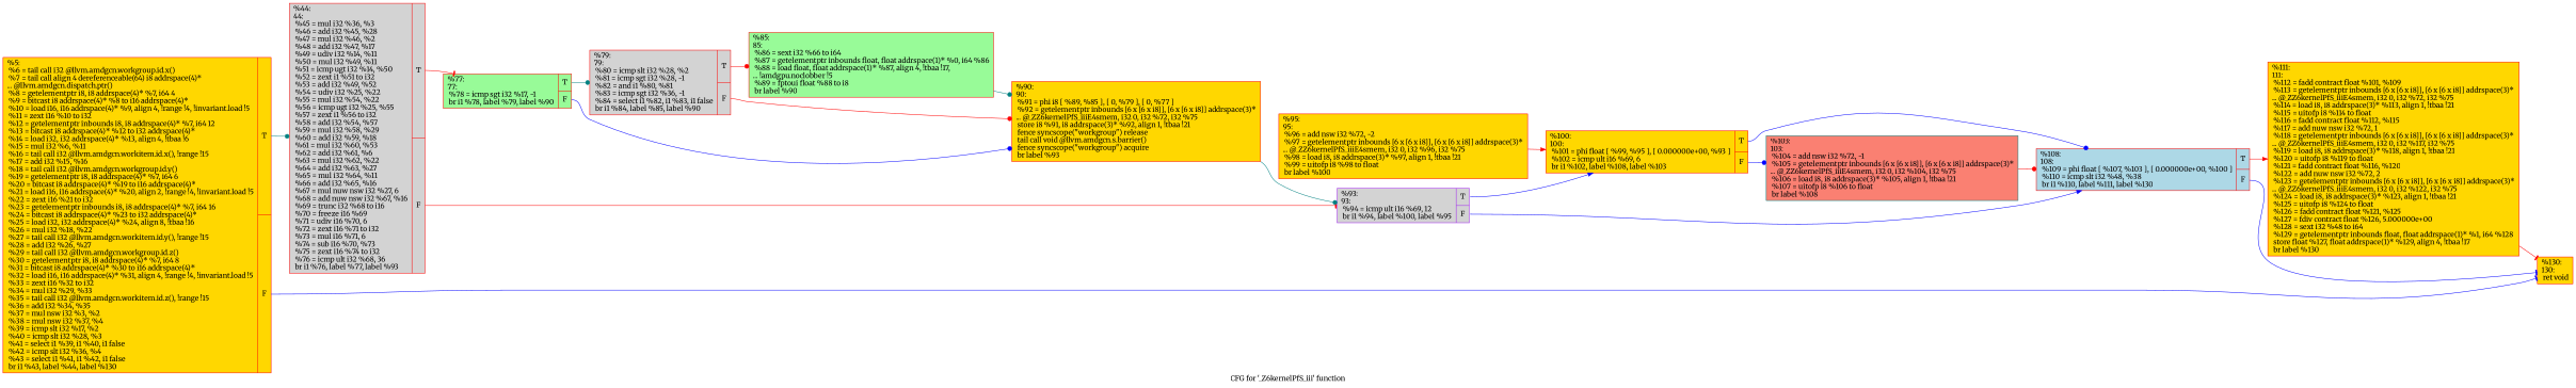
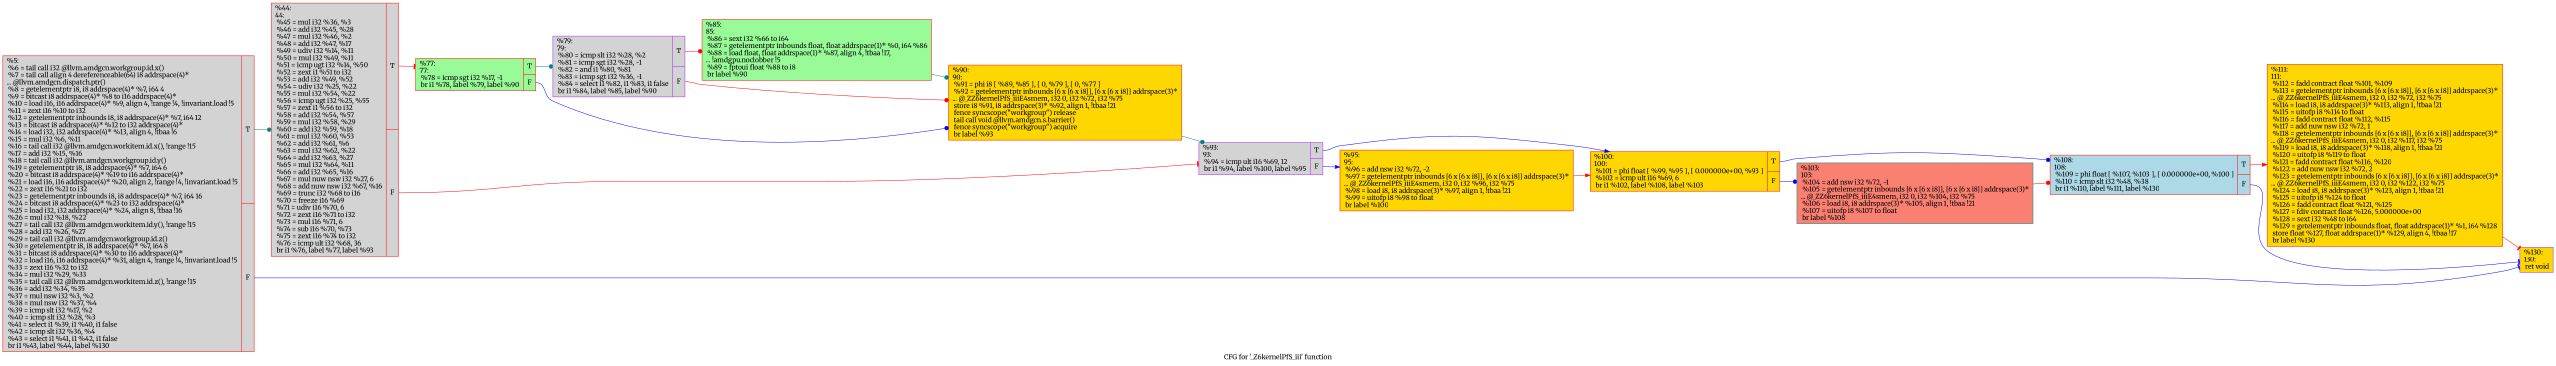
  digraph {
    fontname=Merriweather
    label="CFG for '_Z6kernelPfS_iii' function"
    rankdir=LR
    node [color=red fillcolor=gold fontname=Merriweather shape=record style=filled]
    edge [arrowhead=dot color=red fontname=Merriweather tailport=s0]
-   n1 [label="{%5:\l  %6 = tail call i32 @llvm.amdgcn.workgroup.id.x()\l  %7 = tail call align 4 dereferenceable(64) i8 addrspace(4)*\l... @llvm.amdgcn.dispatch.ptr()\l  %8 = getelementptr i8, i8 addrspace(4)* %7, i64 4\l  %9 = bitcast i8 addrspace(4)* %8 to i16 addrspace(4)*\l  %10 = load i16, i16 addrspace(4)* %9, align 4, !range !4, !invariant.load !5\l  %11 = zext i16 %10 to i32\l  %12 = getelementptr inbounds i8, i8 addrspace(4)* %7, i64 12\l  %13 = bitcast i8 addrspace(4)* %12 to i32 addrspace(4)*\l  %14 = load i32, i32 addrspace(4)* %13, align 4, !tbaa !6\l  %15 = mul i32 %6, %11\l  %16 = tail call i32 @llvm.amdgcn.workitem.id.x(), !range !15\l  %17 = add i32 %15, %16\l  %18 = tail call i32 @llvm.amdgcn.workgroup.id.y()\l  %19 = getelementptr i8, i8 addrspace(4)* %7, i64 6\l  %20 = bitcast i8 addrspace(4)* %19 to i16 addrspace(4)*\l  %21 = load i16, i16 addrspace(4)* %20, align 2, !range !4, !invariant.load !5\l  %22 = zext i16 %21 to i32\l  %23 = getelementptr inbounds i8, i8 addrspace(4)* %7, i64 16\l  %24 = bitcast i8 addrspace(4)* %23 to i32 addrspace(4)*\l  %25 = load i32, i32 addrspace(4)* %24, align 8, !tbaa !16\l  %26 = mul i32 %18, %22\l  %27 = tail call i32 @llvm.amdgcn.workitem.id.y(), !range !15\l  %28 = add i32 %26, %27\l  %29 = tail call i32 @llvm.amdgcn.workgroup.id.z()\l  %30 = getelementptr i8, i8 addrspace(4)* %7, i64 8\l  %31 = bitcast i8 addrspace(4)* %30 to i16 addrspace(4)*\l  %32 = load i16, i16 addrspace(4)* %31, align 4, !range !4, !invariant.load !5\l  %33 = zext i16 %32 to i32\l  %34 = mul i32 %29, %33\l  %35 = tail call i32 @llvm.amdgcn.workitem.id.z(), !range !15\l  %36 = add i32 %34, %35\l  %37 = mul nsw i32 %3, %2\l  %38 = mul nsw i32 %37, %4\l  %39 = icmp slt i32 %17, %2\l  %40 = icmp slt i32 %28, %3\l  %41 = select i1 %39, i1 %40, i1 false\l  %42 = icmp slt i32 %36, %4\l  %43 = select i1 %41, i1 %42, i1 false\l  br i1 %43, label %44, label %130\l|{<s0>T|<s1>F}}"]
+   n1 [fillcolor=lightgrey label="{%5:\l  %6 = tail call i32 @llvm.amdgcn.workgroup.id.x()\l  %7 = tail call align 4 dereferenceable(64) i8 addrspace(4)*\l... @llvm.amdgcn.dispatch.ptr()\l  %8 = getelementptr i8, i8 addrspace(4)* %7, i64 4\l  %9 = bitcast i8 addrspace(4)* %8 to i16 addrspace(4)*\l  %10 = load i16, i16 addrspace(4)* %9, align 4, !range !4, !invariant.load !5\l  %11 = zext i16 %10 to i32\l  %12 = getelementptr inbounds i8, i8 addrspace(4)* %7, i64 12\l  %13 = bitcast i8 addrspace(4)* %12 to i32 addrspace(4)*\l  %14 = load i32, i32 addrspace(4)* %13, align 4, !tbaa !6\l  %15 = mul i32 %6, %11\l  %16 = tail call i32 @llvm.amdgcn.workitem.id.x(), !range !15\l  %17 = add i32 %15, %16\l  %18 = tail call i32 @llvm.amdgcn.workgroup.id.y()\l  %19 = getelementptr i8, i8 addrspace(4)* %7, i64 6\l  %20 = bitcast i8 addrspace(4)* %19 to i16 addrspace(4)*\l  %21 = load i16, i16 addrspace(4)* %20, align 2, !range !4, !invariant.load !5\l  %22 = zext i16 %21 to i32\l  %23 = getelementptr inbounds i8, i8 addrspace(4)* %7, i64 16\l  %24 = bitcast i8 addrspace(4)* %23 to i32 addrspace(4)*\l  %25 = load i32, i32 addrspace(4)* %24, align 8, !tbaa !16\l  %26 = mul i32 %18, %22\l  %27 = tail call i32 @llvm.amdgcn.workitem.id.y(), !range !15\l  %28 = add i32 %26, %27\l  %29 = tail call i32 @llvm.amdgcn.workgroup.id.z()\l  %30 = getelementptr i8, i8 addrspace(4)* %7, i64 8\l  %31 = bitcast i8 addrspace(4)* %30 to i16 addrspace(4)*\l  %32 = load i16, i16 addrspace(4)* %31, align 4, !range !4, !invariant.load !5\l  %33 = zext i16 %32 to i32\l  %34 = mul i32 %29, %33\l  %35 = tail call i32 @llvm.amdgcn.workitem.id.z(), !range !15\l  %36 = add i32 %34, %35\l  %37 = mul nsw i32 %3, %2\l  %38 = mul nsw i32 %37, %4\l  %39 = icmp slt i32 %17, %2\l  %40 = icmp slt i32 %28, %3\l  %41 = select i1 %39, i1 %40, i1 false\l  %42 = icmp slt i32 %36, %4\l  %43 = select i1 %41, i1 %42, i1 false\l  br i1 %43, label %44, label %130\l|{<s0>T|<s1>F}}"]
    n2 [fillcolor=lightgrey label="{%44:\l44:                                               \l  %45 = mul i32 %36, %3\l  %46 = add i32 %45, %28\l  %47 = mul i32 %46, %2\l  %48 = add i32 %47, %17\l  %49 = udiv i32 %14, %11\l  %50 = mul i32 %49, %11\l  %51 = icmp ugt i32 %14, %50\l  %52 = zext i1 %51 to i32\l  %53 = add i32 %49, %52\l  %54 = udiv i32 %25, %22\l  %55 = mul i32 %54, %22\l  %56 = icmp ugt i32 %25, %55\l  %57 = zext i1 %56 to i32\l  %58 = add i32 %54, %57\l  %59 = mul i32 %58, %29\l  %60 = add i32 %59, %18\l  %61 = mul i32 %60, %53\l  %62 = add i32 %61, %6\l  %63 = mul i32 %62, %22\l  %64 = add i32 %63, %27\l  %65 = mul i32 %64, %11\l  %66 = add i32 %65, %16\l  %67 = mul nuw nsw i32 %27, 6\l  %68 = add nuw nsw i32 %67, %16\l  %69 = trunc i32 %68 to i16\l  %70 = freeze i16 %69\l  %71 = udiv i16 %70, 6\l  %72 = zext i16 %71 to i32\l  %73 = mul i16 %71, 6\l  %74 = sub i16 %70, %73\l  %75 = zext i16 %74 to i32\l  %76 = icmp ult i32 %68, 36\l  br i1 %76, label %77, label %93\l|{<s0>T|<s1>F}}"]
-   n3 [label="{%130:\l130:                                              \l  ret void\l}"]
+   n3 [color=purple label="{%130:\l130:                                              \l  ret void\l}"]
    n4 [fillcolor=palegreen label="{%77:\l77:                                               \l  %78 = icmp sgt i32 %17, -1\l  br i1 %78, label %79, label %90\l|{<s0>T|<s1>F}}"]
    n5 [color=purple fillcolor=lightgrey label="{%93:\l93:                                               \l  %94 = icmp ult i16 %69, 12\l  br i1 %94, label %100, label %95\l|{<s0>T|<s1>F}}"]
-   n6 [fillcolor=lightgrey label="{%79:\l79:                                               \l  %80 = icmp slt i32 %28, %2\l  %81 = icmp sgt i32 %28, -1\l  %82 = and i1 %80, %81\l  %83 = icmp sgt i32 %36, -1\l  %84 = select i1 %82, i1 %83, i1 false\l  br i1 %84, label %85, label %90\l|{<s0>T|<s1>F}}"]
+   n6 [color=purple fillcolor=lightgrey label="{%79:\l79:                                               \l  %80 = icmp slt i32 %28, %2\l  %81 = icmp sgt i32 %28, -1\l  %82 = and i1 %80, %81\l  %83 = icmp sgt i32 %36, -1\l  %84 = select i1 %82, i1 %83, i1 false\l  br i1 %84, label %85, label %90\l|{<s0>T|<s1>F}}"]
    n7 [label="{%90:\l90:                                               \l  %91 = phi i8 [ %89, %85 ], [ 0, %79 ], [ 0, %77 ]\l  %92 = getelementptr inbounds [6 x [6 x i8]], [6 x [6 x i8]] addrspace(3)*\l... @_ZZ6kernelPfS_iiiE4smem, i32 0, i32 %72, i32 %75\l  store i8 %91, i8 addrspace(3)* %92, align 1, !tbaa !21\l  fence syncscope(\"workgroup\") release\l  tail call void @llvm.amdgcn.s.barrier()\l  fence syncscope(\"workgroup\") acquire\l  br label %93\l}"]
    n8 [label="{%100:\l100:                                              \l  %101 = phi float [ %99, %95 ], [ 0.000000e+00, %93 ]\l  %102 = icmp ult i16 %69, 6\l  br i1 %102, label %108, label %103\l|{<s0>T|<s1>F}}"]
    n9 [label="{%95:\l95:                                               \l  %96 = add nsw i32 %72, -2\l  %97 = getelementptr inbounds [6 x [6 x i8]], [6 x [6 x i8]] addrspace(3)*\l... @_ZZ6kernelPfS_iiiE4smem, i32 0, i32 %96, i32 %75\l  %98 = load i8, i8 addrspace(3)* %97, align 1, !tbaa !21\l  %99 = uitofp i8 %98 to float\l  br label %100\l}"]
    n10 [fillcolor=palegreen label="{%85:\l85:                                               \l  %86 = sext i32 %66 to i64\l  %87 = getelementptr inbounds float, float addrspace(1)* %0, i64 %86\l  %88 = load float, float addrspace(1)* %87, align 4, !tbaa !17,\l... !amdgpu.noclobber !5\l  %89 = fptoui float %88 to i8\l  br label %90\l}"]
    n11 [fillcolor=lightblue label="{%108:\l108:                                              \l  %109 = phi float [ %107, %103 ], [ 0.000000e+00, %100 ]\l  %110 = icmp slt i32 %48, %38\l  br i1 %110, label %111, label %130\l|{<s0>T|<s1>F}}"]
-   n12 [color=teal fillcolor=salmon label="{%103:\l103:                                              \l  %104 = add nsw i32 %72, -1\l  %105 = getelementptr inbounds [6 x [6 x i8]], [6 x [6 x i8]] addrspace(3)*\l... @_ZZ6kernelPfS_iiiE4smem, i32 0, i32 %104, i32 %75\l  %106 = load i8, i8 addrspace(3)* %105, align 1, !tbaa !21\l  %107 = uitofp i8 %106 to float\l  br label %108\l}"]
+   n12 [color=teal fillcolor=salmon label="{%103:\l103:                                              \l  %104 = add nsw i32 %72, -1\l  %105 = getelementptr inbounds [6 x [6 x i8]], [6 x [6 x i8]] addrspace(3)*\l... @_ZZ6kernelPfS_iiiE4smem, i32 0, i32 %104, i32 %75\l  %106 = load i8, i8 addrspace(3)* %105, align 1, !tbaa !21\l  %107 = uitofp i8 %107 to float\l  br label %108\l}"]
    n13 [label="{%111:\l111:                                              \l  %112 = fadd contract float %101, %109\l  %113 = getelementptr inbounds [6 x [6 x i8]], [6 x [6 x i8]] addrspace(3)*\l... @_ZZ6kernelPfS_iiiE4smem, i32 0, i32 %72, i32 %75\l  %114 = load i8, i8 addrspace(3)* %113, align 1, !tbaa !21\l  %115 = uitofp i8 %114 to float\l  %116 = fadd contract float %112, %115\l  %117 = add nuw nsw i32 %72, 1\l  %118 = getelementptr inbounds [6 x [6 x i8]], [6 x [6 x i8]] addrspace(3)*\l... @_ZZ6kernelPfS_iiiE4smem, i32 0, i32 %117, i32 %75\l  %119 = load i8, i8 addrspace(3)* %118, align 1, !tbaa !21\l  %120 = uitofp i8 %119 to float\l  %121 = fadd contract float %116, %120\l  %122 = add nuw nsw i32 %72, 2\l  %123 = getelementptr inbounds [6 x [6 x i8]], [6 x [6 x i8]] addrspace(3)*\l... @_ZZ6kernelPfS_iiiE4smem, i32 0, i32 %122, i32 %75\l  %124 = load i8, i8 addrspace(3)* %123, align 1, !tbaa !21\l  %125 = uitofp i8 %124 to float\l  %126 = fadd contract float %121, %125\l  %127 = fdiv contract float %126, 5.000000e+00\l  %128 = sext i32 %48 to i64\l  %129 = getelementptr inbounds float, float addrspace(1)* %1, i64 %128\l  store float %127, float addrspace(1)* %129, align 4, !tbaa !17\l  br label %130\l}"]
    n1 -> n2 [color=teal]
    n1 -> n3 [arrowhead=tee color=blue tailport=s1]
    n2 -> n4 [arrowhead=tee]
    n2 -> n5 [arrowhead=tee tailport=s1]
    n4 -> n6 [color=teal]
    n4 -> n7 [color=blue tailport=s1]
    n5 -> n8 [arrowhead=normal color=blue]
-   n5 -> n11 [arrowhead=normal color=blue tailport=s1]
+   n5 -> n9 [arrowhead=normal color=blue tailport=s1]
    n6 -> n7 [tailport=s1]
    n6 -> n10
    n7 -> n5 [color=teal]
    n8 -> n11 [color=blue]
    n8 -> n12 [color=blue tailport=s1]
    n9 -> n8 [arrowhead=normal]
    n10 -> n7 [color=teal]
    n11 -> n3 [arrowhead=tee color=blue tailport=s1]
    n11 -> n13 [arrowhead=normal]
    n12 -> n11
    n13 -> n3 [arrowhead=tee]
  }
